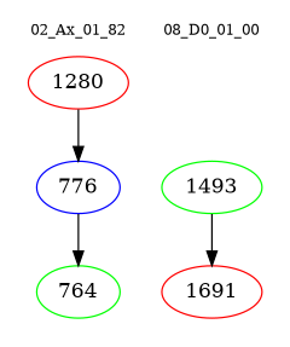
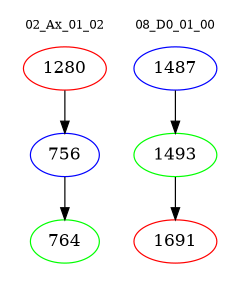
  digraph {
    node [color=blue]
    edge [color=black]
-   n1 [label=776]
+   n1 [label=756]
    n2 [color=green label=764]
    n3 [color=red label=1280]
+   n4 [label=1487]
    n5 [color=green label=1493]
    n6 [color=red label=1691]
    subgraph cluster_1 {
      color=white
      fontsize=10
-     label="02_Ax_01_82"
+     label="02_Ax_01_02"
      n1
      n2
      n3
    }
    subgraph cluster_2 {
      color=white
      fontsize=10
      label="08_D0_01_00"
+     n4
      n5
      n6
    }
    n1 -> n2
    n3 -> n1
+   n4 -> n5
    n5 -> n6
  }
